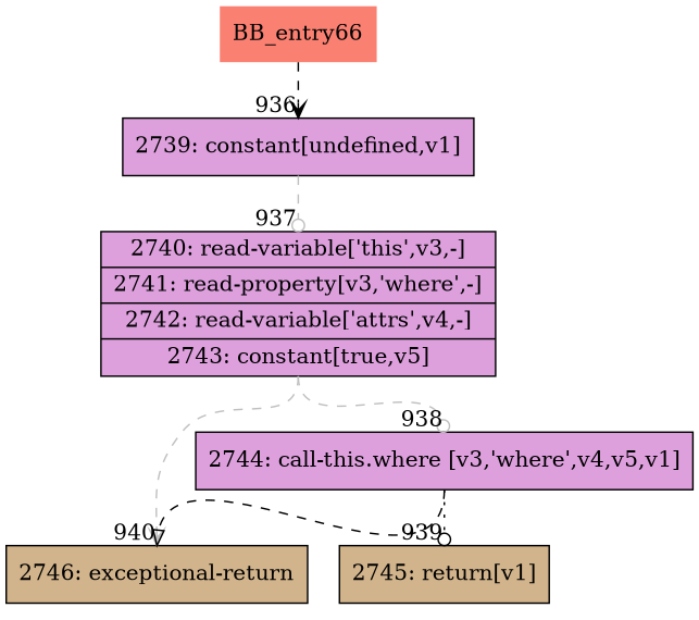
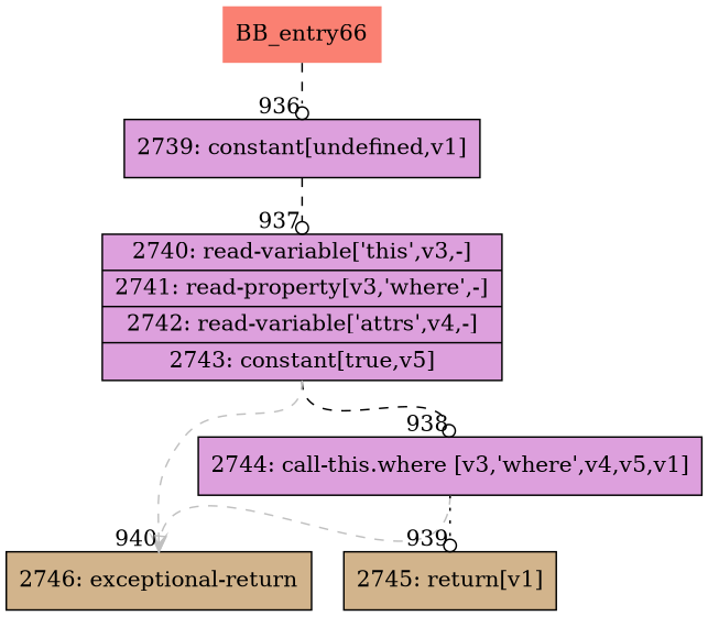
  digraph {
    rankdir=TD
    node [fillcolor=plum shape=record style=filled]
    edge [arrowhead=odot headport=n style=dashed tailport=s]
    n1 [fillcolor=salmon label=BB_entry66 shape=none]
    n2 [label="{2739: constant[undefined,v1]}"]
    n3 [label="{2740: read-variable['this',v3,-]|2741: read-property[v3,'where',-]|2742: read-variable['attrs',v4,-]|2743: constant[true,v5]}"]
    n4 [label="{2744: call-this.where [v3,'where',v4,v5,v1]}"]
    n5 [fillcolor=tan label="{2746: exceptional-return}"]
    n6 [fillcolor=tan label="{2745: return[v1]}"]
-   n1 -> n2 [arrowhead=vee headlabel="    936"]
-   n2 -> n3 [headlabel="      937" color=gray]
-   n3 -> n4 [headlabel="      938" color=gray]
+   n1 -> n2 [headlabel="    936"]
+   n2 -> n3 [headlabel="      937"]
+   n3 -> n4 [headlabel="      938"]
    n3 -> n5 [arrowhead=vee color=gray headlabel="      940"]
-   n4 -> n5 [arrowhead=onormal color=black]
+   n4 -> n5 [arrowhead=onormal color=gray]
    n4 -> n6 [headlabel="      939" style=dotted]
  }
